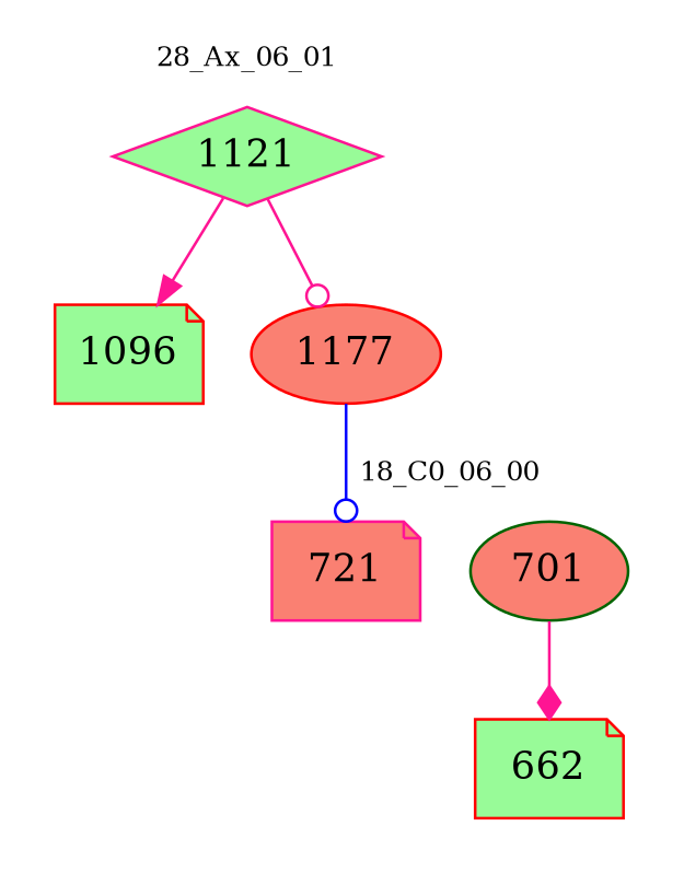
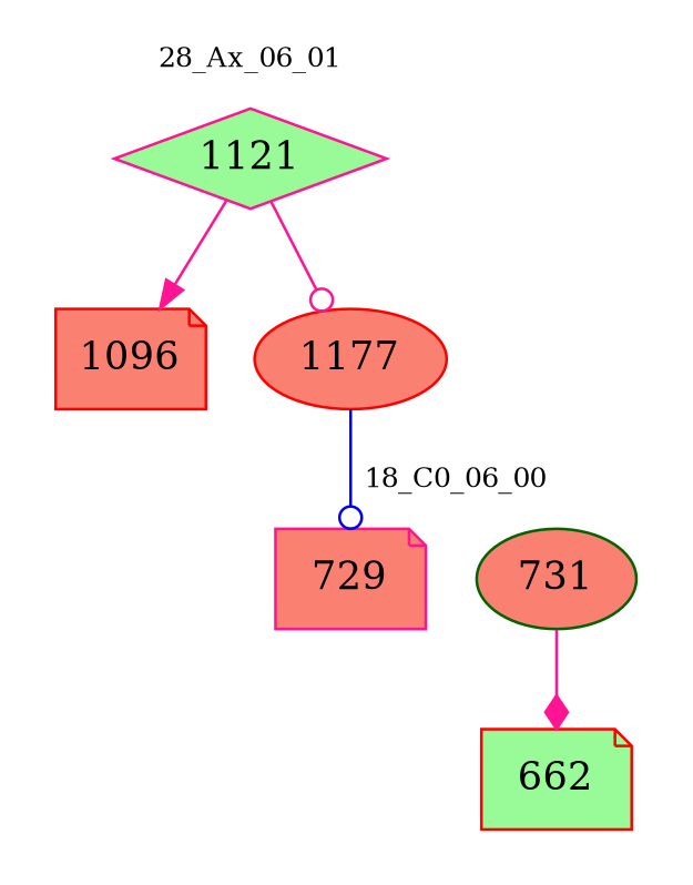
  digraph {
    node [color=red fillcolor=palegreen shape=note style=filled]
    edge [arrowhead=odot color=deeppink]
    n1 [color=deeppink label=1121 shape=diamond]
-   n2 [label=1096]
+   n2 [fillcolor=salmon label=1096]
    n3 [fillcolor=salmon label=1177 shape=ellipse]
-   n4 [color=darkgreen fillcolor=salmon label=701 shape=ellipse]
+   n4 [color=darkgreen fillcolor=salmon label=731 shape=ellipse]
    n5 [label=662]
-   n6 [color=deeppink fillcolor=salmon label=721]
+   n6 [color=deeppink fillcolor=salmon label=729]
    subgraph cluster_1 {
      color=white
      fontsize=10
      label="28_Ax_06_01"
      n1
      n2
      n3
    }
    subgraph cluster_2 {
      color=white
      fontsize=10
      label="18_C0_06_00"
      n4
      n5
      n6
    }
    n1 -> n2 [arrowhead=normal]
    n1 -> n3
    n3 -> n6 [color=blue]
    n4 -> n5 [arrowhead=diamond]
  }
